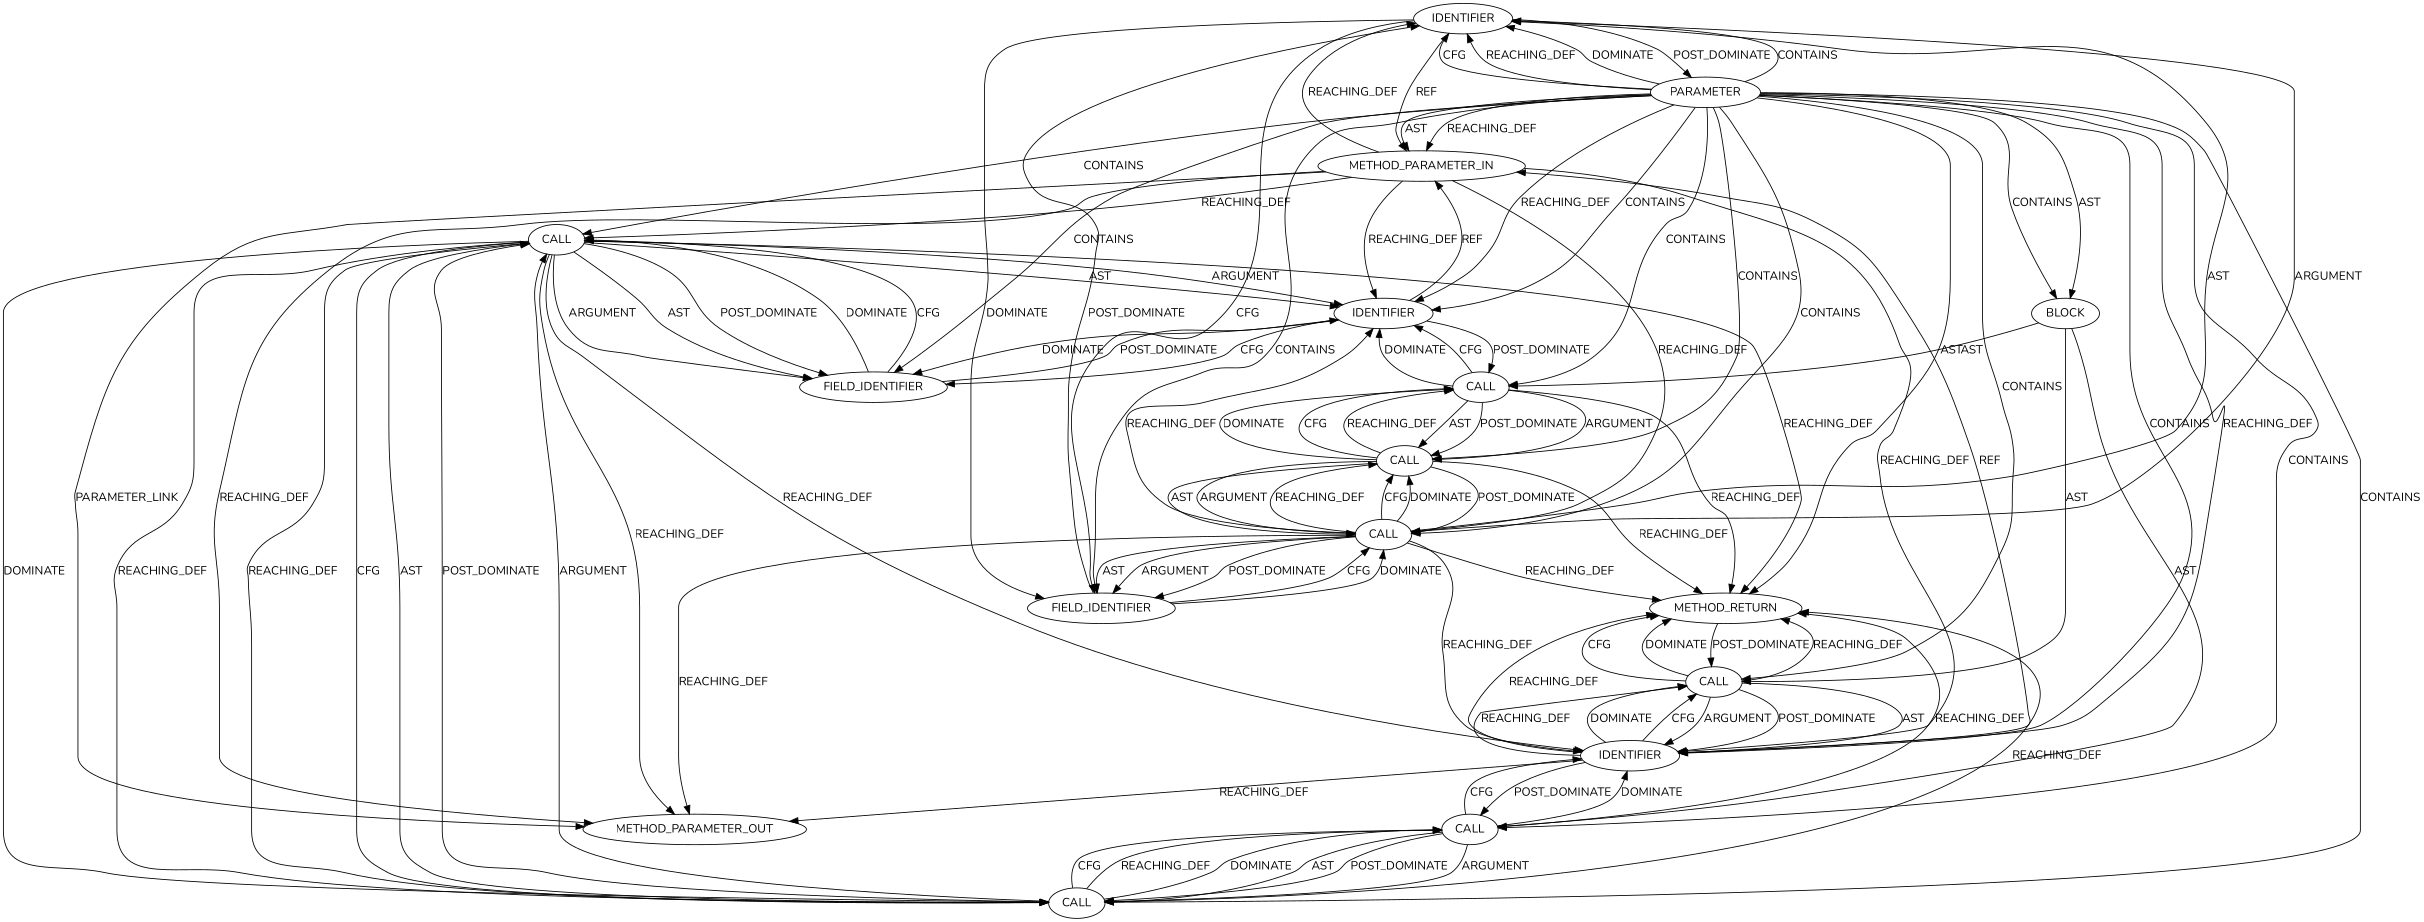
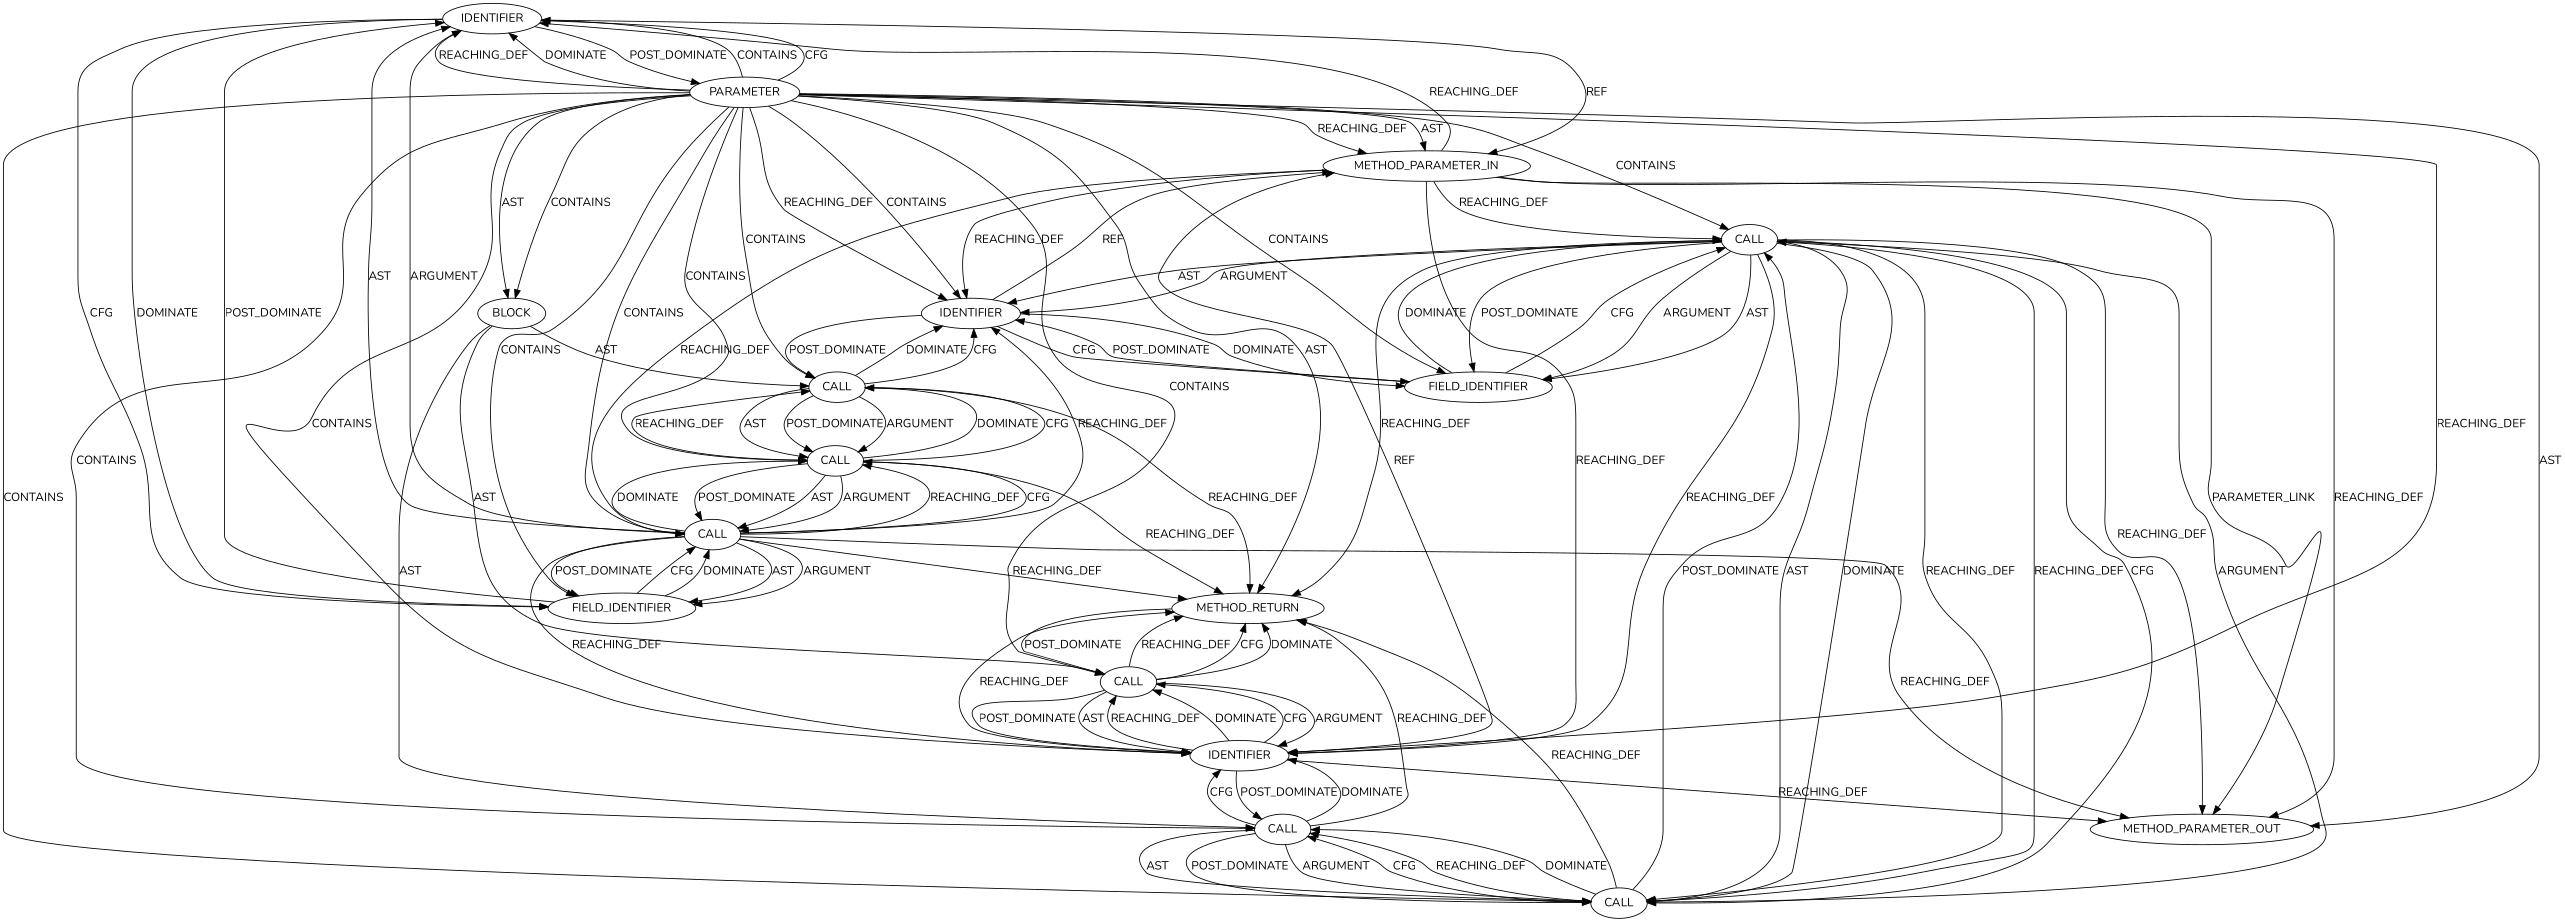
  digraph {
    fontname=Nunito
    node [ARGUMENT_INDEX=1 CODE=strp COLUMN_NUMBER=20 LINE_NUMBER=614 NAME=strp ORDER=1 TYPE_FULL_NAME="<empty>" fontname=Nunito]
    edge [fontname=Nunito]
    n1 [COLUMN_NUMBER=11 TYPE_FULL_NAME="tls_strparser*" label=IDENTIFIER]
    n2 [CODE="struct tls_strparser *strp" EVALUATION_STRATEGY=BY_VALUE INDEX=1 IS_VARIADIC=false LINE_NUMBER=612 TYPE_FULL_NAME="tls_strparser*" label=METHOD_PARAMETER_IN ARGUMENT_INDEX=""]
    n3 [ARGUMENT_INDEX=2 CANONICAL_NAME=stopped CODE=stopped COLUMN_NUMBER=11 ORDER=2 label=FIELD_IDENTIFIER NAME="" TYPE_FULL_NAME=""]
    n4 [AST_PARENT_FULL_NAME="tls_strp.c:<global>" AST_PARENT_TYPE=TYPE_DECL CODE="void tls_strp_done(struct tls_strparser *strp)\n{\n	WARN_ON(!strp->stopped);\n\n	cancel_work_sync(&strp->work);\n	tls_strp_anchor_free(strp);\n}" COLUMN_NUMBER=1 COLUMN_NUMBER_END=1 FILENAME="tls_strp.c" FULL_NAME=tls_strp_done IS_EXTERNAL=false LINE_NUMBER=612 LINE_NUMBER_END=618 NAME=tls_strp_done ORDER=26 SIGNATURE="void tls_strp_done (tls_strparser*)" label=PARAMETER ARGUMENT_INDEX="" TYPE_FULL_NAME=""]
    n5 [CODE="strp->work" DISPATCH_TYPE=STATIC_DISPATCH LINE_NUMBER=616 METHOD_FULL_NAME="<operator>.indirectFieldAccess" NAME="<operator>.indirectFieldAccess" label=CALL]
    n6 [LINE_NUMBER=616 TYPE_FULL_NAME="tls_strparser*" label=IDENTIFIER]
    n7 [CODE="strp->stopped" COLUMN_NUMBER=11 DISPATCH_TYPE=STATIC_DISPATCH METHOD_FULL_NAME="<operator>.indirectFieldAccess" NAME="<operator>.indirectFieldAccess" label=CALL]
    n8 [COLUMN_NUMBER=23 LINE_NUMBER=617 TYPE_FULL_NAME="tls_strparser*" label=IDENTIFIER]
    n9 [CODE="struct tls_strparser *strp" EVALUATION_STRATEGY=BY_VALUE INDEX=1 IS_VARIADIC=false LINE_NUMBER=612 TYPE_FULL_NAME="tls_strparser*" label=METHOD_PARAMETER_OUT ARGUMENT_INDEX=""]
    n10 [ARGUMENT_INDEX=2 CANONICAL_NAME=work CODE=work LINE_NUMBER=616 ORDER=2 label=FIELD_IDENTIFIER NAME="" TYPE_FULL_NAME=""]
    n11 [CODE=RET COLUMN_NUMBER=1 EVALUATION_STRATEGY=BY_VALUE LINE_NUMBER=612 ORDER=3 TYPE_FULL_NAME=void label=METHOD_RETURN ARGUMENT_INDEX="" NAME=""]
    n12 [CODE="!strp->stopped" COLUMN_NUMBER=10 DISPATCH_TYPE=STATIC_DISPATCH METHOD_FULL_NAME="<operator>.logicalNot" NAME="<operator>.logicalNot" label=CALL]
    n13 [CODE="&strp->work" COLUMN_NUMBER=19 DISPATCH_TYPE=STATIC_DISPATCH LINE_NUMBER=616 METHOD_FULL_NAME="<operator>.addressOf" NAME="<operator>.addressOf" label=CALL]
    n14 [ARGUMENT_INDEX=-1 CODE="cancel_work_sync(&strp->work)" COLUMN_NUMBER=2 DISPATCH_TYPE=STATIC_DISPATCH LINE_NUMBER=616 METHOD_FULL_NAME=cancel_work_sync NAME=cancel_work_sync ORDER=2 label=CALL]
    n15 [ARGUMENT_INDEX=-1 CODE="tls_strp_anchor_free(strp)" COLUMN_NUMBER=2 DISPATCH_TYPE=STATIC_DISPATCH LINE_NUMBER=617 METHOD_FULL_NAME=tls_strp_anchor_free NAME=tls_strp_anchor_free ORDER=3 label=CALL]
    n16 [ARGUMENT_INDEX=-1 CODE="{\n	WARN_ON(!strp->stopped);\n\n	cancel_work_sync(&strp->work);\n	tls_strp_anchor_free(strp);\n}" COLUMN_NUMBER=1 LINE_NUMBER=613 ORDER=2 TYPE_FULL_NAME=void label=BLOCK NAME=""]
    n17 [ARGUMENT_INDEX=-1 CODE="WARN_ON(!strp->stopped)" COLUMN_NUMBER=2 DISPATCH_TYPE=STATIC_DISPATCH METHOD_FULL_NAME=WARN_ON NAME=WARN_ON label=CALL]
    n1 -> n2 [label=REF]
    n1 -> n3 [label=CFG]
    n1 -> n3 [label=DOMINATE]
    n1 -> n4 [label=POST_DOMINATE]
    n2 -> n1 [VARIABLE=strp label=REACHING_DEF]
    n2 -> n5 [VARIABLE=strp label=REACHING_DEF]
    n2 -> n6 [VARIABLE=strp label=REACHING_DEF]
    n2 -> n7 [VARIABLE=strp label=REACHING_DEF]
    n2 -> n8 [VARIABLE=strp label=REACHING_DEF]
    n2 -> n9 [VARIABLE=strp label=REACHING_DEF]
    n2 -> n9 [label=PARAMETER_LINK]
    n3 -> n1 [label=POST_DOMINATE]
    n3 -> n7 [label=CFG]
    n3 -> n7 [label=DOMINATE]
    n4 -> n1 [label=CONTAINS]
    n4 -> n1 [label=CFG]
    n4 -> n1 [label=REACHING_DEF]
    n4 -> n1 [label=DOMINATE]
    n4 -> n2 [label=AST]
    n4 -> n2 [label=REACHING_DEF]
    n4 -> n3 [label=CONTAINS]
    n4 -> n5 [label=CONTAINS]
    n4 -> n6 [label=CONTAINS]
    n4 -> n6 [label=REACHING_DEF]
    n4 -> n7 [label=CONTAINS]
    n4 -> n8 [label=CONTAINS]
    n4 -> n8 [label=REACHING_DEF]
+   n4 -> n9 [label=AST]
    n4 -> n10 [label=CONTAINS]
    n4 -> n11 [label=AST]
    n4 -> n12 [label=CONTAINS]
    n4 -> n13 [label=CONTAINS]
    n4 -> n14 [label=CONTAINS]
    n4 -> n15 [label=CONTAINS]
    n4 -> n16 [label=AST]
    n4 -> n16 [label=CONTAINS]
    n4 -> n17 [label=CONTAINS]
    n5 -> n6 [label=AST]
    n5 -> n6 [label=ARGUMENT]
    n5 -> n8 [VARIABLE="strp->work" label=REACHING_DEF]
    n5 -> n9 [VARIABLE="strp->work" label=REACHING_DEF]
    n5 -> n10 [label=POST_DOMINATE]
    n5 -> n10 [label=ARGUMENT]
    n5 -> n10 [label=AST]
    n5 -> n11 [VARIABLE="strp->work" label=REACHING_DEF]
    n5 -> n13 [label=DOMINATE]
    n5 -> n13 [VARIABLE="strp->work" label=REACHING_DEF]
    n5 -> n13 [VARIABLE="strp->work" label=REACHING_DEF]
    n5 -> n13 [label=CFG]
    n6 -> n2 [label=REF]
    n6 -> n10 [label=CFG]
    n6 -> n10 [label=DOMINATE]
    n6 -> n17 [label=POST_DOMINATE]
    n7 -> n1 [label=AST]
    n7 -> n1 [label=ARGUMENT]
    n7 -> n3 [label=AST]
    n7 -> n3 [label=POST_DOMINATE]
    n7 -> n3 [label=ARGUMENT]
    n7 -> n6 [VARIABLE="strp->stopped" label=REACHING_DEF]
    n7 -> n8 [VARIABLE="strp->stopped" label=REACHING_DEF]
    n7 -> n9 [VARIABLE="strp->stopped" label=REACHING_DEF]
    n7 -> n11 [VARIABLE="strp->stopped" label=REACHING_DEF]
    n7 -> n12 [VARIABLE="strp->stopped" label=REACHING_DEF]
    n7 -> n12 [label=CFG]
    n7 -> n12 [label=DOMINATE]
    n8 -> n2 [label=REF]
    n8 -> n9 [VARIABLE=strp label=REACHING_DEF]
    n8 -> n11 [VARIABLE=strp label=REACHING_DEF]
    n8 -> n14 [label=POST_DOMINATE]
    n8 -> n15 [VARIABLE=strp label=REACHING_DEF]
    n8 -> n15 [label=DOMINATE]
    n8 -> n15 [label=CFG]
    n10 -> n5 [label=DOMINATE]
    n10 -> n5 [label=CFG]
    n10 -> n6 [label=POST_DOMINATE]
    n11 -> n15 [label=POST_DOMINATE]
    n12 -> n7 [label=POST_DOMINATE]
    n12 -> n7 [label=ARGUMENT]
    n12 -> n7 [label=AST]
    n12 -> n11 [VARIABLE="!strp->stopped" label=REACHING_DEF]
    n12 -> n17 [label=DOMINATE]
    n12 -> n17 [label=CFG]
    n12 -> n17 [VARIABLE="!strp->stopped" label=REACHING_DEF]
    n13 -> n5 [label=AST]
    n13 -> n5 [label=POST_DOMINATE]
    n13 -> n5 [label=ARGUMENT]
    n13 -> n11 [VARIABLE="&strp->work" label=REACHING_DEF]
    n13 -> n14 [label=CFG]
    n13 -> n14 [VARIABLE="&strp->work" label=REACHING_DEF]
    n13 -> n14 [label=DOMINATE]
    n14 -> n8 [label=DOMINATE]
    n14 -> n8 [label=CFG]
    n14 -> n11 [VARIABLE="cancel_work_sync(&strp->work)" label=REACHING_DEF]
    n14 -> n13 [label=AST]
    n14 -> n13 [label=ARGUMENT]
    n14 -> n13 [label=POST_DOMINATE]
    n15 -> n8 [label=ARGUMENT]
    n15 -> n8 [label=AST]
    n15 -> n8 [label=POST_DOMINATE]
    n15 -> n11 [VARIABLE="tls_strp_anchor_free(strp)" label=REACHING_DEF]
    n15 -> n11 [label=CFG]
    n15 -> n11 [label=DOMINATE]
    n16 -> n14 [label=AST]
    n16 -> n15 [label=AST]
    n16 -> n17 [label=AST]
    n17 -> n6 [label=DOMINATE]
    n17 -> n6 [label=CFG]
    n17 -> n11 [VARIABLE="WARN_ON(!strp->stopped)" label=REACHING_DEF]
    n17 -> n12 [label=AST]
    n17 -> n12 [label=POST_DOMINATE]
    n17 -> n12 [label=ARGUMENT]
  }
